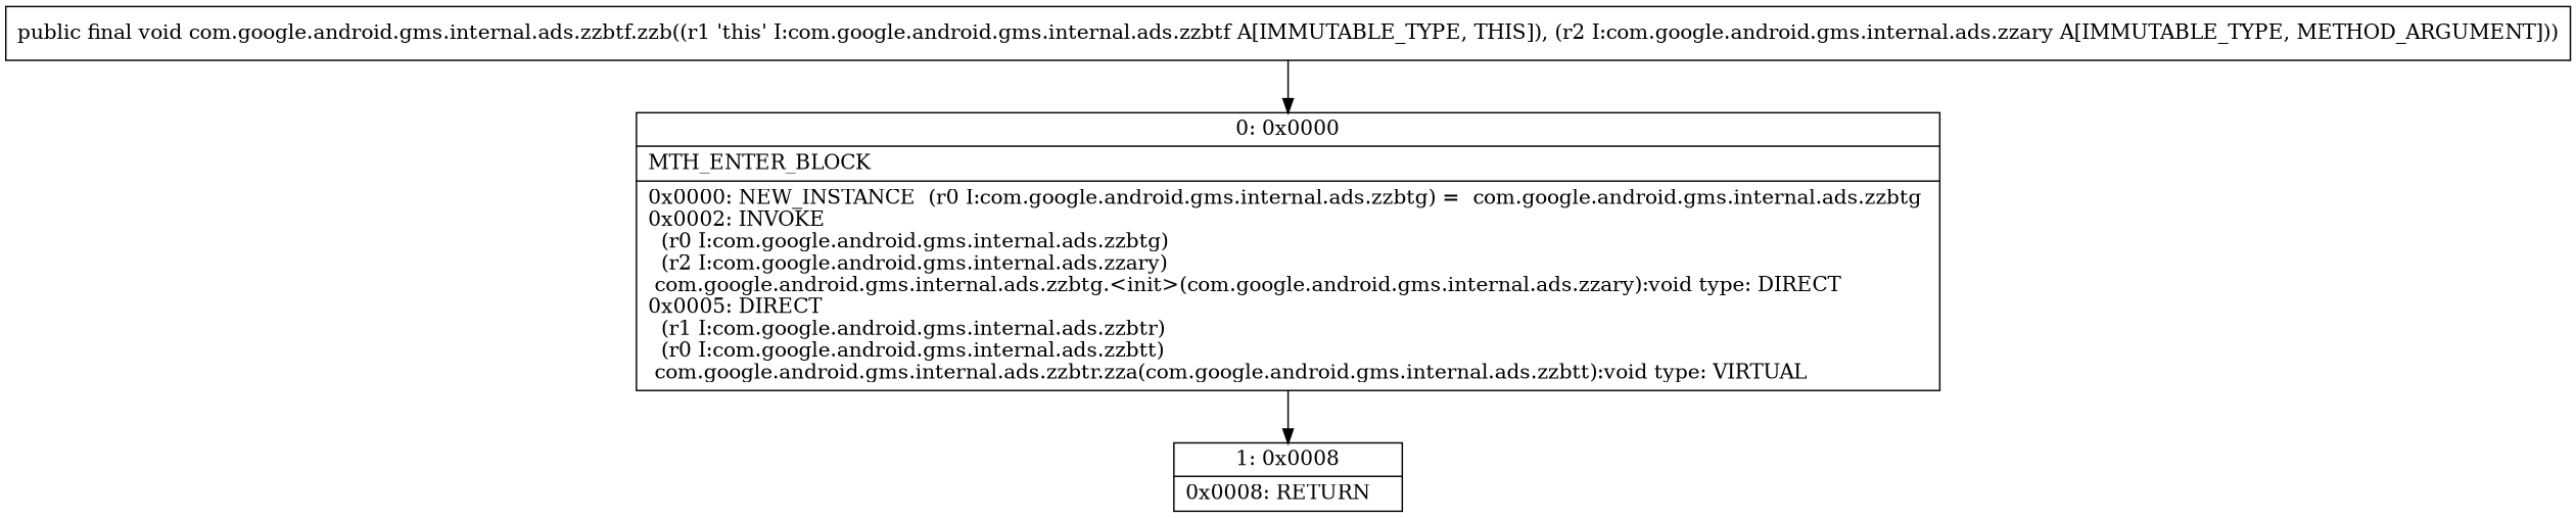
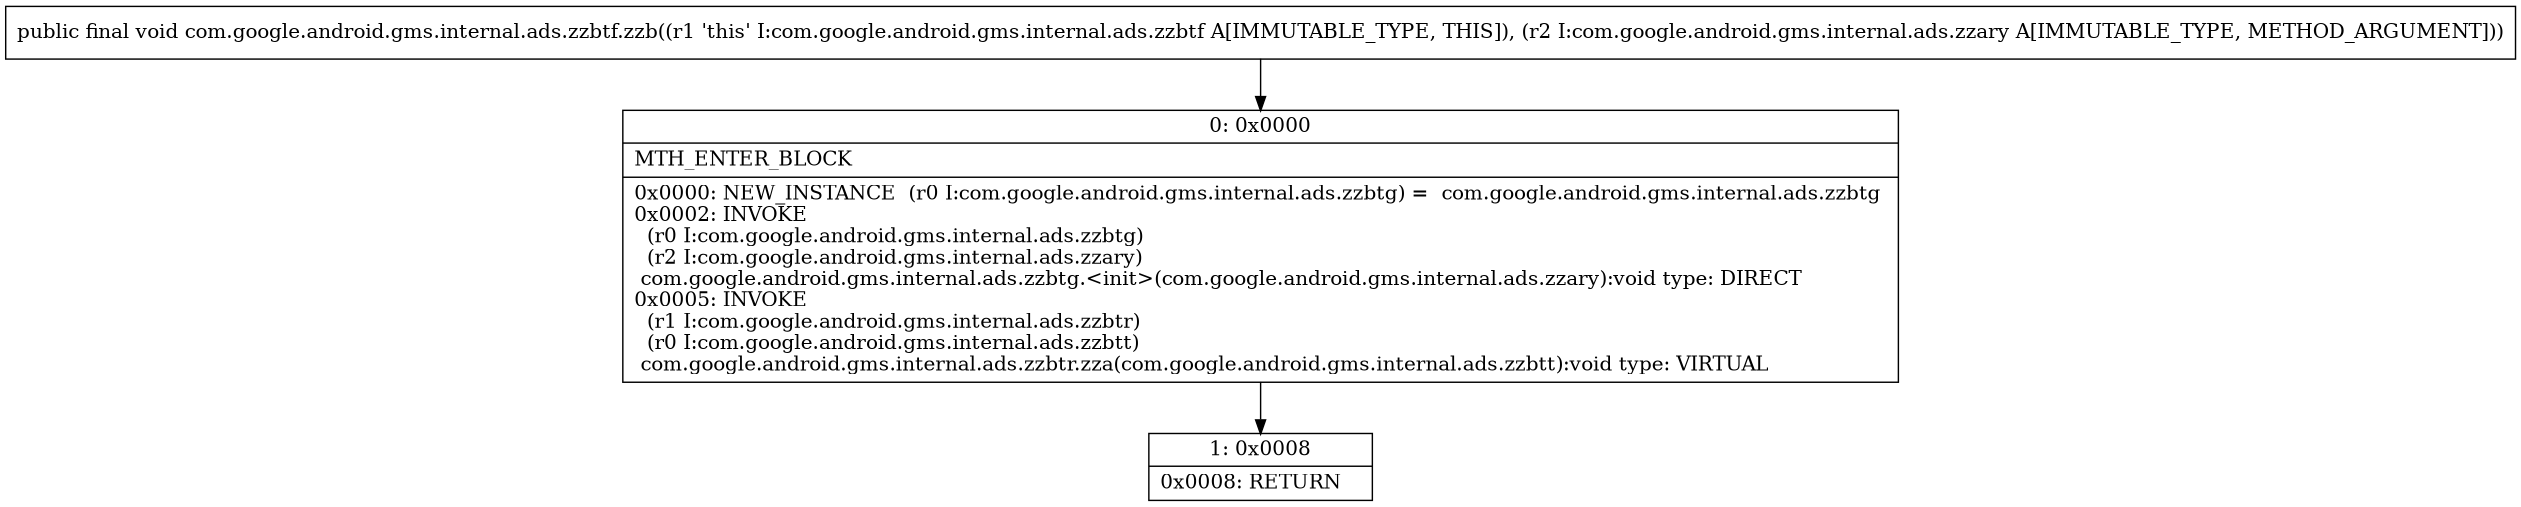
  digraph {
    node [shape=record]
-   n1 [label="{0\:\ 0x0000|MTH_ENTER_BLOCK\l|0x0000: NEW_INSTANCE  (r0 I:com.google.android.gms.internal.ads.zzbtg) =  com.google.android.gms.internal.ads.zzbtg \l0x0002: INVOKE  \l  (r0 I:com.google.android.gms.internal.ads.zzbtg)\l  (r2 I:com.google.android.gms.internal.ads.zzary)\l com.google.android.gms.internal.ads.zzbtg.\<init\>(com.google.android.gms.internal.ads.zzary):void type: DIRECT \l0x0005: DIRECT  \l  (r1 I:com.google.android.gms.internal.ads.zzbtr)\l  (r0 I:com.google.android.gms.internal.ads.zzbtt)\l com.google.android.gms.internal.ads.zzbtr.zza(com.google.android.gms.internal.ads.zzbtt):void type: VIRTUAL \l}"]
+   n1 [label="{0\:\ 0x0000|MTH_ENTER_BLOCK\l|0x0000: NEW_INSTANCE  (r0 I:com.google.android.gms.internal.ads.zzbtg) =  com.google.android.gms.internal.ads.zzbtg \l0x0002: INVOKE  \l  (r0 I:com.google.android.gms.internal.ads.zzbtg)\l  (r2 I:com.google.android.gms.internal.ads.zzary)\l com.google.android.gms.internal.ads.zzbtg.\<init\>(com.google.android.gms.internal.ads.zzary):void type: DIRECT \l0x0005: INVOKE  \l  (r1 I:com.google.android.gms.internal.ads.zzbtr)\l  (r0 I:com.google.android.gms.internal.ads.zzbtt)\l com.google.android.gms.internal.ads.zzbtr.zza(com.google.android.gms.internal.ads.zzbtt):void type: VIRTUAL \l}"]
    n2 [label="{1\:\ 0x0008|0x0008: RETURN   \l}"]
    n3 [label="{public final void com.google.android.gms.internal.ads.zzbtf.zzb((r1 'this' I:com.google.android.gms.internal.ads.zzbtf A[IMMUTABLE_TYPE, THIS]), (r2 I:com.google.android.gms.internal.ads.zzary A[IMMUTABLE_TYPE, METHOD_ARGUMENT])) }"]
    n1 -> n2
    n3 -> n1
  }
